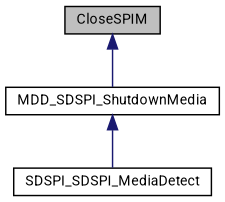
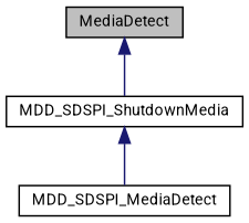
  digraph {
    fontname=Roboto
    rankdir=TB
    node [color=black fillcolor=white fontname=Roboto fontsize=10 shape=record style=filled]
    edge [color=midnightblue dir=back fontname=Roboto fontsize=10 labelfontname=Helvetica labelfontsize=10 style=solid]
-   n1 [fillcolor=grey75 fontcolor=black height=0.2 label=CloseSPIM width=0.4]
+   n1 [fillcolor=grey75 fontcolor=black height=0.2 label=MediaDetect width=0.4]
    n2 [height=0.2 label=MDD_SDSPI_ShutdownMedia width=0.4]
-   n3 [height=0.2 label=SDSPI_SDSPI_MediaDetect width=0.4]
+   n3 [height=0.2 label=MDD_SDSPI_MediaDetect width=0.4]
    n1 -> n2
    n2 -> n3
  }
